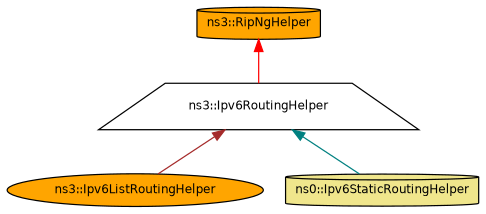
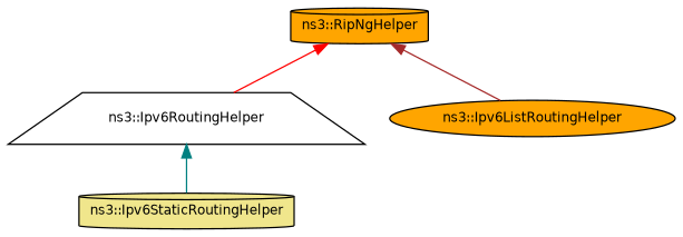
  digraph {
    fontname="DejaVu Sans"
    rankdir=TB
    node [color=black fillcolor=orange fontname="DejaVu Sans" fontsize=10 shape=cylinder style=filled]
    edge [dir=back fontname="DejaVu Sans" fontsize=10 labelfontname=Helvetica labelfontsize=10 style=solid]
    n1 [fillcolor=white height=0.2 label="ns3::Ipv6RoutingHelper" shape=trapezium width=0.4]
    n2 [height=0.2 label="ns3::Ipv6ListRoutingHelper" shape=ellipse width=0.4]
-   n3 [fillcolor=khaki height=0.2 label="ns0::Ipv6StaticRoutingHelper" width=0.4]
+   n3 [fillcolor=khaki height=0.2 label="ns3::Ipv6StaticRoutingHelper" width=0.4]
    n4 [height=0.2 label="ns3::RipNgHelper" width=0.4]
-   n1 -> n2 [color=brown]
+   n4 -> n2 [color=brown]
    n1 -> n3 [color=teal]
    n4 -> n1 [color=red]
  }
